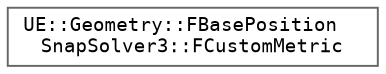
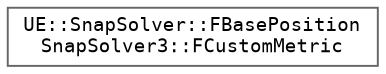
  digraph {
    rankdir=LR
    fontname="DejaVu Sans Mono"
-   n1 [color=grey40 fillcolor=white fontname="DejaVu Sans Mono" fontsize=10 height=0.2 label="UE::Geometry::FBasePosition\lSnapSolver3::FCustomMetric" shape=box style=filled width=0.4]
+   n1 [color=grey40 fillcolor=white fontname="DejaVu Sans Mono" fontsize=10 height=0.2 label="UE::SnapSolver::FBasePosition\lSnapSolver3::FCustomMetric" shape=box style=filled width=0.4]
  }
